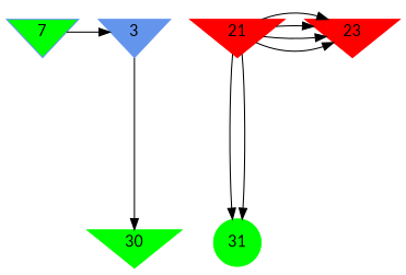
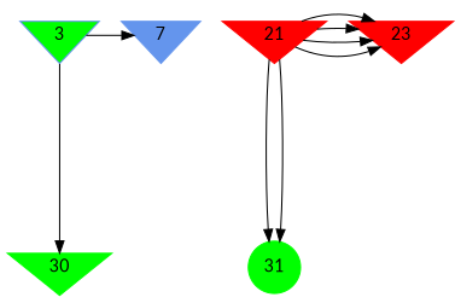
  digraph {
    fontname=Lato
    ranksep=2.0
    node [color=cornflowerblue fontname=Lato shape=invtriangle style=filled]
    edge [fontname=Lato]
-   3
-   7 [fillcolor=green]
+   3 [fillcolor=green]
+   7
    21 [color=red]
    23 [color=red]
    30 [color=green]
    31 [color=green shape=circle]
    subgraph sub_1 {
      rank=same
      3
      7
      21
      23
    }
    subgraph sub_2 {
      rank=same
    }
    subgraph sub_3 {
      rank=same
      30
      31
    }
-   7 -> 3
+   3 -> 7
    3 -> 30
    21 -> 23
    21 -> 23
    21 -> 23
    21 -> 23
    21 -> 31
    21 -> 31
  }
